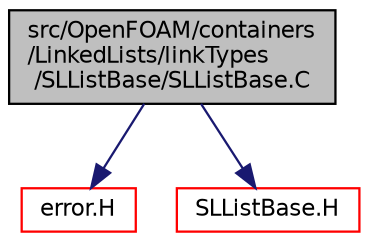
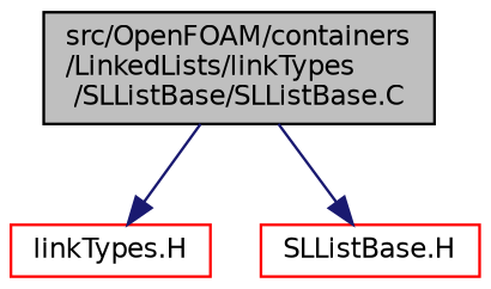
  digraph {
    node [color=red fontname=Helvetica fontsize=10 shape=record]
    edge [color=midnightblue fontname=Helvetica fontsize=10 labelfontname=Helvetica labelfontsize=10 style=solid]
    n1 [color=black fillcolor=grey75 fontcolor=black height=0.2 label="src/OpenFOAM/containers\l/LinkedLists/linkTypes\l/SLListBase/SLListBase.C" style=filled width=0.4]
-   n2 [height=0.2 label="error.H" width=0.4]
+   n2 [height=0.2 label="linkTypes.H" width=0.4]
    n3 [height=0.2 label="SLListBase.H" width=0.4]
    n1 -> n2
    n1 -> n3
  }
